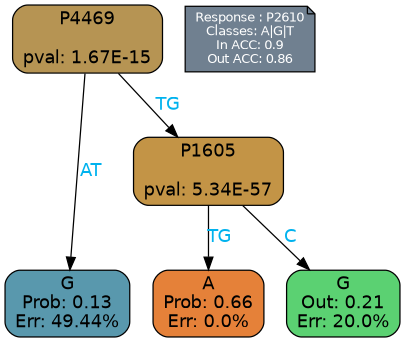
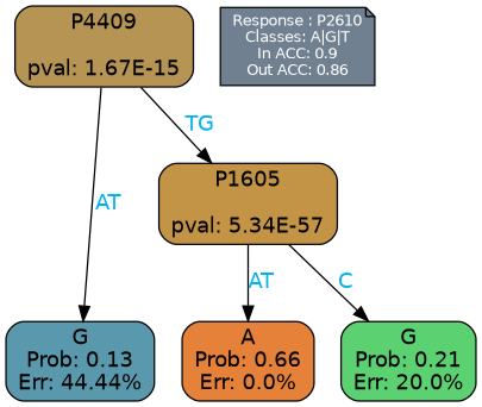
  digraph {
    ranksep=equally
    splines=polylines
    node [color=black fontname=helvetica shape=box style="filled, rounded"]
    edge [fontcolor=deepskyblue2 fontname=helvetica]
-   n1 [fillcolor="#5998ad" label="G\nProb: 0.13\nErr: 49.44%"]
+   n1 [fillcolor="#5998ad" label="G\nProb: 0.13\nErr: 44.44%"]
    n2 [fillcolor="#e58139" label="A\nProb: 0.66\nErr: 0.0%"]
-   n3 [fillcolor="#5bd172" label="G\nOut: 0.21\nErr: 20.0%"]
+   n3 [fillcolor="#5bd172" label="G\nProb: 0.21\nErr: 20.0%"]
    n4 [align=left fillcolor=slategray fontcolor=white fontsize=10 label="Response : P2610\nClasses: A|G|T\nIn ACC: 0.9\nOut ACC: 0.86\n" shape=note style=filled]
-   n5 [fillcolor="#b69453" label="P4469\n\npval: 1.67E-15"]
+   n5 [fillcolor="#b69453" label="P4409\n\npval: 1.67E-15"]
    n6 [fillcolor="#c39446" label="P1605\n\npval: 5.34E-57"]
    subgraph sub_1 {
      rank=same
      n1
      n2
      n3
    }
    subgraph sub_2 {
      rank=same
      n4
      n5
    }
    n5 -> n1 [label=AT]
    n5 -> n6 [label=TG]
-   n6 -> n2 [label=TG]
+   n6 -> n2 [label=AT]
    n6 -> n3 [label=C]
  }
